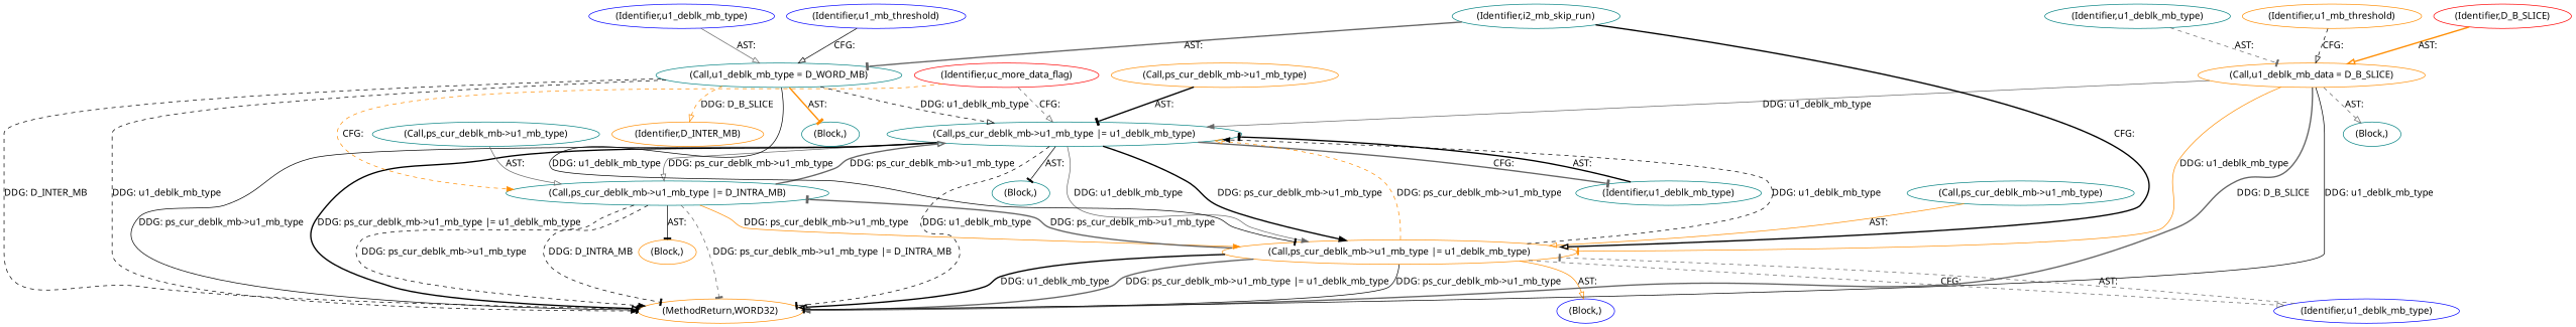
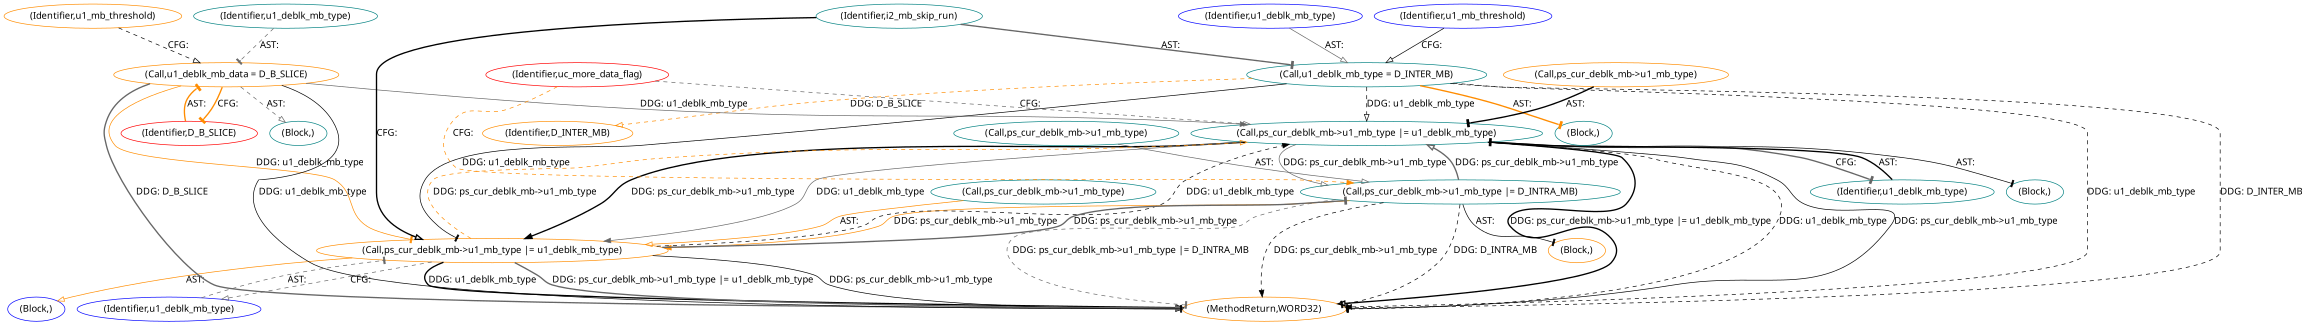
  digraph {
    fontname="Noto Sans"
    node [color=teal fontname="Noto Sans"]
    edge [arrowhead=tee color=black fontname="Noto Sans" style=dashed]
    n1 [label="(Call,ps_cur_deblk_mb->u1_mb_type |= u1_deblk_mb_type)"]
    n2 [label="(Call,ps_cur_deblk_mb->u1_mb_type |= D_INTRA_MB)"]
    n3 [color=darkorange label="(Call,ps_cur_deblk_mb->u1_mb_type |= u1_deblk_mb_type)"]
    n4 [label="(Identifier,u1_deblk_mb_type)"]
    n5 [label="(Block,)"]
    n6 [color=darkorange label="(MethodReturn,WORD32)"]
    n7 [color=darkorange label="(Block,)"]
    n8 [color=blue label="(Identifier,u1_deblk_mb_type)"]
    n9 [color=blue label="(Block,)"]
-   n10 [label="(Call,u1_deblk_mb_type = D_WORD_MB)"]
+   n10 [label="(Call,u1_deblk_mb_type = D_INTER_MB)"]
    n11 [label="(Block,)"]
    n12 [color=darkorange label="(Identifier,D_INTER_MB)"]
    n13 [color=darkorange label="(Call,u1_deblk_mb_data = D_B_SLICE)"]
    n14 [color=red label="(Identifier,D_B_SLICE)"]
    n15 [label="(Block,)"]
    n16 [color=blue label="(Identifier,u1_deblk_mb_type)"]
    n17 [label="(Call,ps_cur_deblk_mb->u1_mb_type)"]
    n18 [color=red label="(Identifier,uc_more_data_flag)"]
    n19 [label="(Identifier,u1_deblk_mb_type)"]
    n20 [label="(Call,ps_cur_deblk_mb->u1_mb_type)"]
    n21 [color=darkorange label="(Identifier,u1_mb_threshold)"]
    n22 [label="(Identifier,i2_mb_skip_run)"]
    n23 [color=blue label="(Identifier,u1_mb_threshold)"]
    n24 [color=darkorange label="(Call,ps_cur_deblk_mb->u1_mb_type)"]
    n1 -> n2 [arrowhead=onormal color=gray40 label="DDG: ps_cur_deblk_mb->u1_mb_type" style=solid]
    n1 -> n3 [arrowhead=normal label="DDG: ps_cur_deblk_mb->u1_mb_type" style=bold]
    n1 -> n3 [arrowhead=normal color=gray40 label="DDG: u1_deblk_mb_type" style=solid]
    n1 -> n4 [color=gray40 label="CFG: " style=bold]
    n1 -> n5 [label="AST: " style=solid]
    n1 -> n6 [label="DDG: u1_deblk_mb_type"]
    n1 -> n6 [label="DDG: ps_cur_deblk_mb->u1_mb_type" style=solid]
    n1 -> n6 [arrowhead=onormal label="DDG: ps_cur_deblk_mb->u1_mb_type |= u1_deblk_mb_type" style=bold]
    n2 -> n1 [arrowhead=onormal color=gray40 label="DDG: ps_cur_deblk_mb->u1_mb_type" style=bold]
    n2 -> n3 [arrowhead=normal color=darkorange label="DDG: ps_cur_deblk_mb->u1_mb_type" style=solid]
    n2 -> n6 [color=gray40 label="DDG: ps_cur_deblk_mb->u1_mb_type |= D_INTRA_MB"]
    n2 -> n6 [arrowhead=normal label="DDG: ps_cur_deblk_mb->u1_mb_type"]
    n2 -> n6 [label="DDG: D_INTRA_MB"]
    n2 -> n7 [label="AST: " style=solid]
    n3 -> n1 [arrowhead=onormal color=darkorange label="DDG: ps_cur_deblk_mb->u1_mb_type"]
    n3 -> n1 [arrowhead=normal label="DDG: u1_deblk_mb_type"]
    n3 -> n2 [color=gray40 label="DDG: ps_cur_deblk_mb->u1_mb_type" style=bold]
    n3 -> n6 [arrowhead=onormal label="DDG: u1_deblk_mb_type" style=bold]
    n3 -> n6 [arrowhead=onormal color=gray40 label="DDG: ps_cur_deblk_mb->u1_mb_type |= u1_deblk_mb_type" style=bold]
    n3 -> n6 [arrowhead=normal label="DDG: ps_cur_deblk_mb->u1_mb_type" style=solid]
    n3 -> n8 [arrowhead=onormal color=gray40 label="CFG: "]
    n3 -> n9 [arrowhead=onormal color=darkorange label="AST: " style=solid]
    n4 -> n1 [label="AST: " style=bold]
    n8 -> n3 [color=gray40 label="AST: "]
    n10 -> n1 [arrowhead=onormal label="DDG: u1_deblk_mb_type"]
    n10 -> n3 [label="DDG: u1_deblk_mb_type" style=solid]
    n10 -> n6 [arrowhead=normal label="DDG: u1_deblk_mb_type"]
    n10 -> n6 [label="DDG: D_INTER_MB"]
    n10 -> n11 [color=darkorange label="AST: " style=bold]
    n10 -> n12 [arrowhead=onormal color=darkorange label="DDG: D_B_SLICE"]
    n13 -> n1 [arrowhead=normal color=gray40 label="DDG: u1_deblk_mb_type" style=solid]
    n13 -> n3 [color=darkorange label="DDG: u1_deblk_mb_type" style=solid]
    n13 -> n6 [arrowhead=normal color=gray40 label="DDG: D_B_SLICE" style=bold]
    n13 -> n6 [label="DDG: u1_deblk_mb_type" style=solid]
+   n13 -> n14 [color=darkorange label="CFG: " style=bold]
    n13 -> n15 [arrowhead=onormal color=gray40 label="AST: "]
-   n14 -> n13 [arrowhead=onormal color=darkorange label="AST: " style=bold]
+   n14 -> n13 [color=darkorange label="AST: " style=bold]
    n16 -> n10 [arrowhead=onormal color=gray40 label="AST: " style=solid]
    n17 -> n3 [arrowhead=onormal color=darkorange label="AST: " style=solid]
    n18 -> n1 [arrowhead=onormal color=gray40 label="CFG: "]
    n18 -> n2 [arrowhead=normal color=darkorange label="CFG: "]
    n19 -> n13 [color=gray40 label="AST: "]
    n20 -> n2 [arrowhead=onormal color=gray40 label="AST: " style=solid]
    n21 -> n13 [arrowhead=onormal label="CFG: "]
    n22 -> n3 [arrowhead=onormal label="CFG: " style=bold]
    n22 -> n10 [color=gray40 label="AST: " style=bold]
    n23 -> n10 [arrowhead=onormal label="CFG: " style=solid]
    n24 -> n1 [label="AST: " style=bold]
  }
